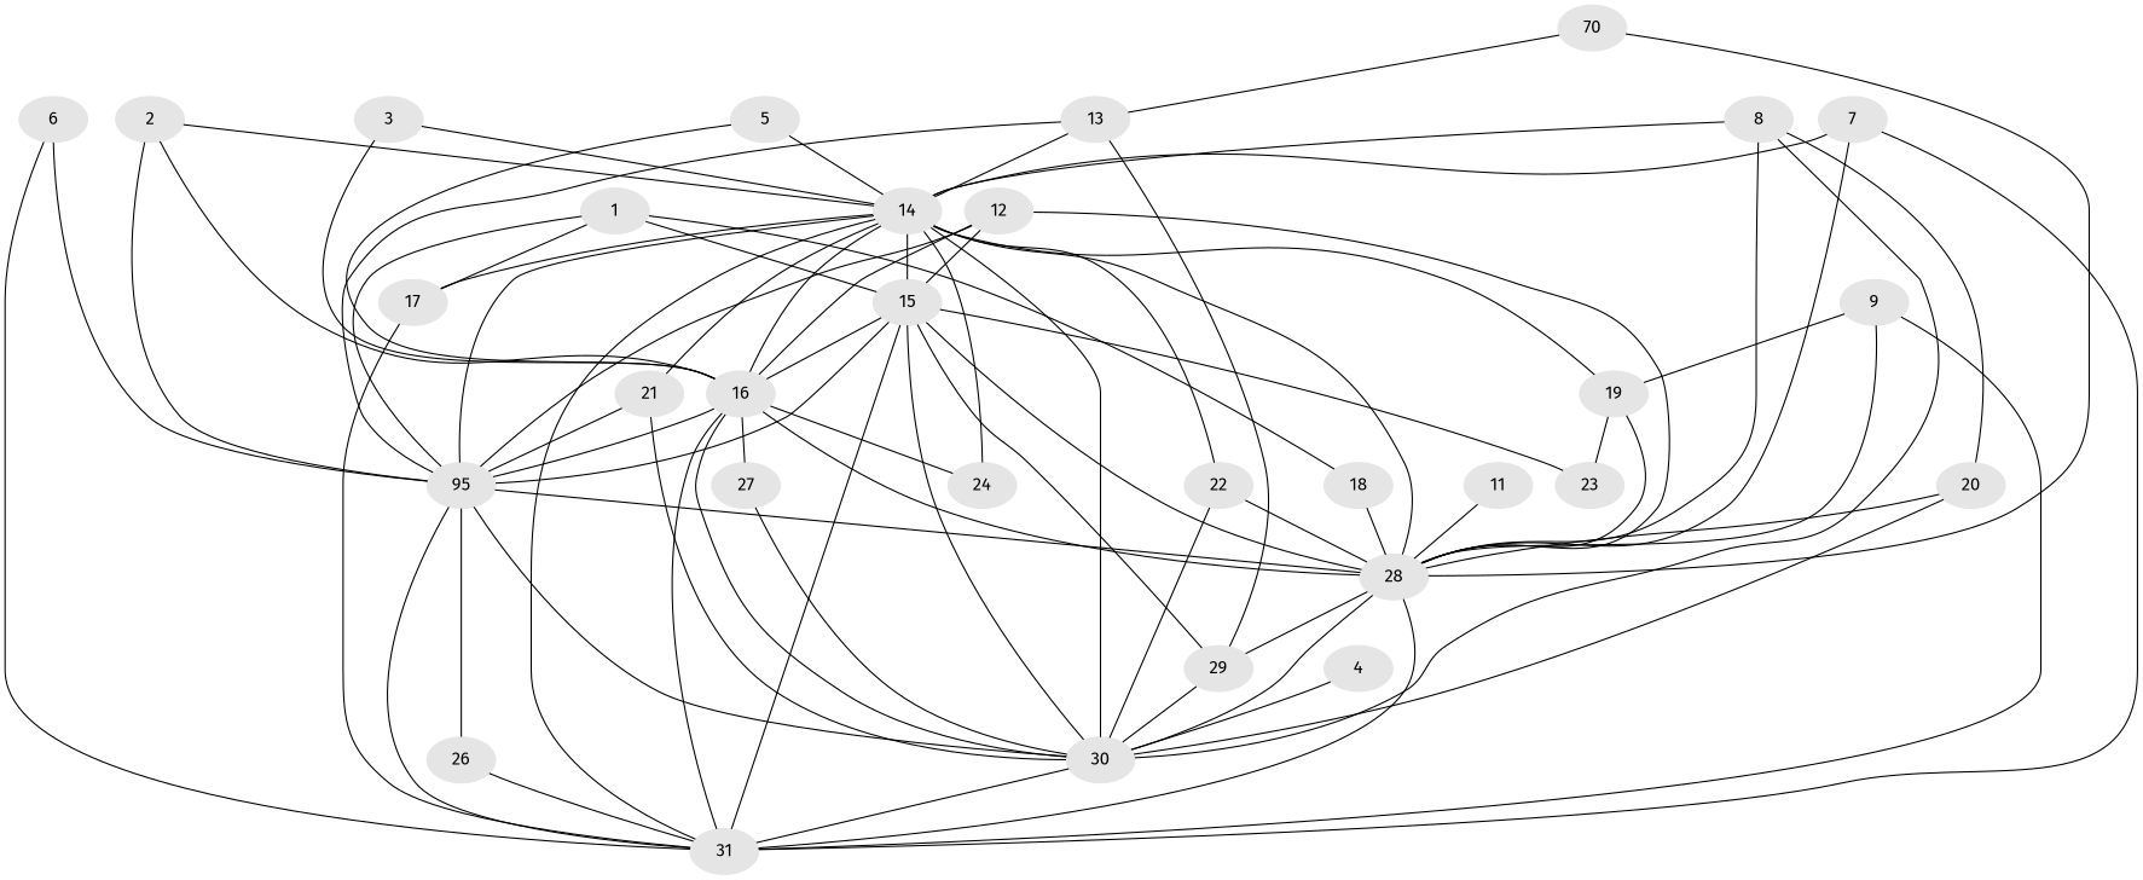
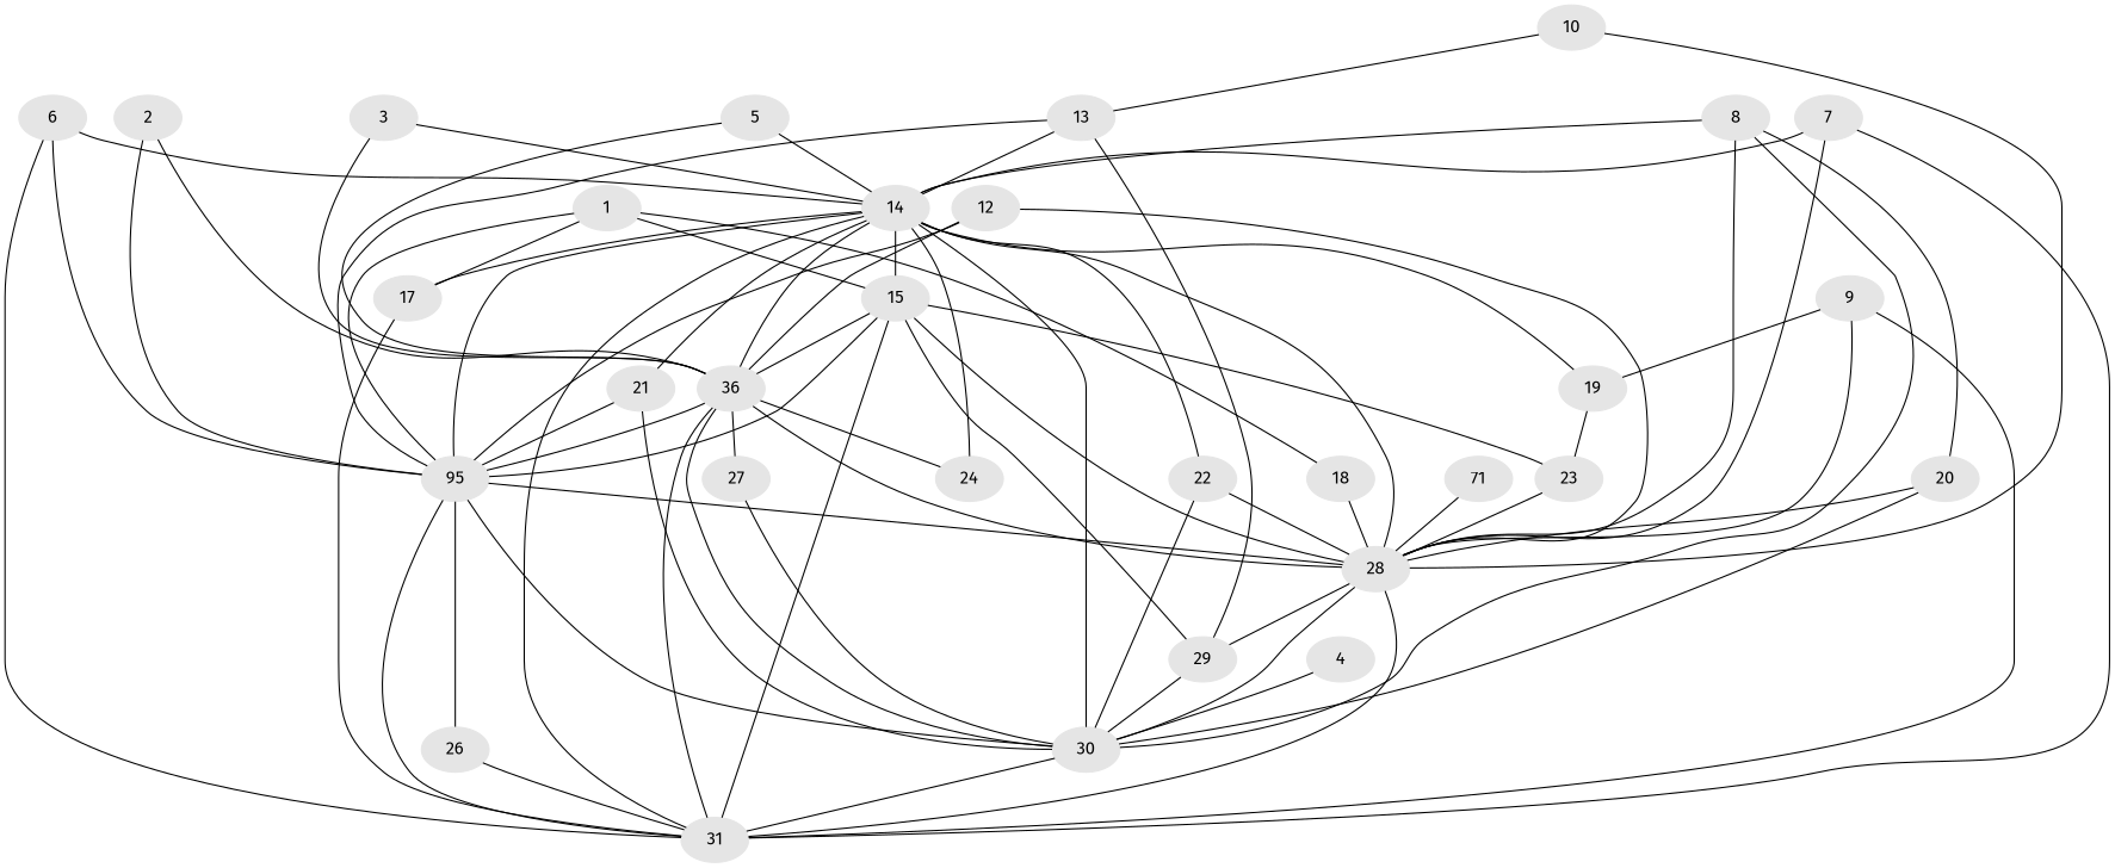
  graph {
    fontname="Fira Sans"
    node [color=gray90 fontname="Fira Sans" style=filled]
    edge [fontname="Fira Sans" weight=1.0]
    1
    15
    17
    18
    n5 [label=95]
-   16
+   16 [label=36]
    30
    31
    28
    29
    23
    26
    2
    14
    19
    21
    22
    24
    27
    3
    4
    5
    6
    7
    8
    20
    9
-   10 [label=70]
+   10
    13
-   11
+   11 [label=71]
    12
    1 -- 15
    1 -- 17
    1 -- 18
    1 -- n5
    15 -- n5 [weight=2.0]
    15 -- 16
-   15 -- 30 [weight=2.0]
    15 -- 31
    15 -- 28 [weight=2.0]
    15 -- 29
    15 -- 23
    17 -- 31
    18 -- 28 [weight=2.0]
    n5 -- 30 [weight=2.0]
    n5 -- 31
    n5 -- 28 [weight=2.0]
    n5 -- 26
    16 -- n5
    16 -- 30 [weight=2.0]
    16 -- 31
    16 -- 28 [weight=2.0]
    16 -- 24
    16 -- 27 [weight=2.0]
    30 -- 31 [weight=2.0]
    28 -- 30 [weight=4.0]
    28 -- 31 [weight=4.0]
    28 -- 29
    29 -- 30
    26 -- 31
    2 -- n5
    2 -- 16
-   2 -- 14
+   6 -- 14
    14 -- 15 [weight=3.0]
    14 -- 17
    14 -- n5 [weight=2.0]
    14 -- 16 [weight=2.0]
    14 -- 30 [weight=4.0]
    14 -- 31 [weight=3.0]
    14 -- 28 [weight=4.0]
    14 -- 19
    14 -- 21 [weight=2.0]
    14 -- 22
    14 -- 24 [weight=2.0]
-   19 -- 28
+   23 -- 28
    19 -- 23
    21 -- n5
    21 -- 30
    22 -- 30
    22 -- 28
    27 -- 30
    3 -- 16
    3 -- 14
    4 -- 30
    5 -- 16
    5 -- 14
    6 -- n5
    6 -- 31
    7 -- 31
    7 -- 28
    7 -- 14
    8 -- 30
    8 -- 28
    8 -- 14
    8 -- 20
    20 -- 30
    20 -- 28
    9 -- 31
    9 -- 28
    9 -- 19
    10 -- 28
    10 -- 13
    13 -- n5
    13 -- 29
    13 -- 14
    11 -- 28
-   12 -- 15
    12 -- n5
    12 -- 16
    12 -- 28
  }
